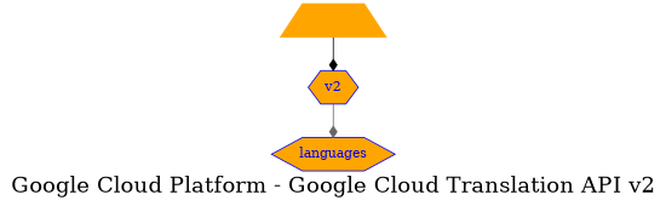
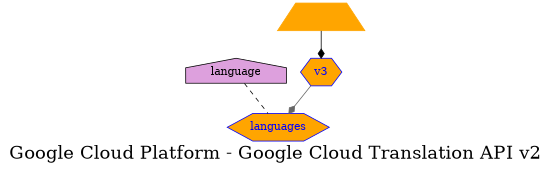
  digraph {
    fontsize=24
    label="Google Cloud Platform - Google Cloud Translation API v2"
    splines=true
    node [color=blue fillcolor=orange fontcolor=blue shape=hexagon style=filled]
    edge [arrowhead=diamond arrowtail=none color=black]
-   v2
+   v2 [label=v3]
    languages
+   language [fillcolor=plum shape=house color="" fontcolor=""]
    detect [color=orange fontcolor=orange shape=trapezium]
    v2 -> languages [color=gray40 fontcolor=blue]
+   language -> languages [arrowhead=none fontcolor=grey style=dashed]
    detect -> v2 [fontcolor=orange]
  }
